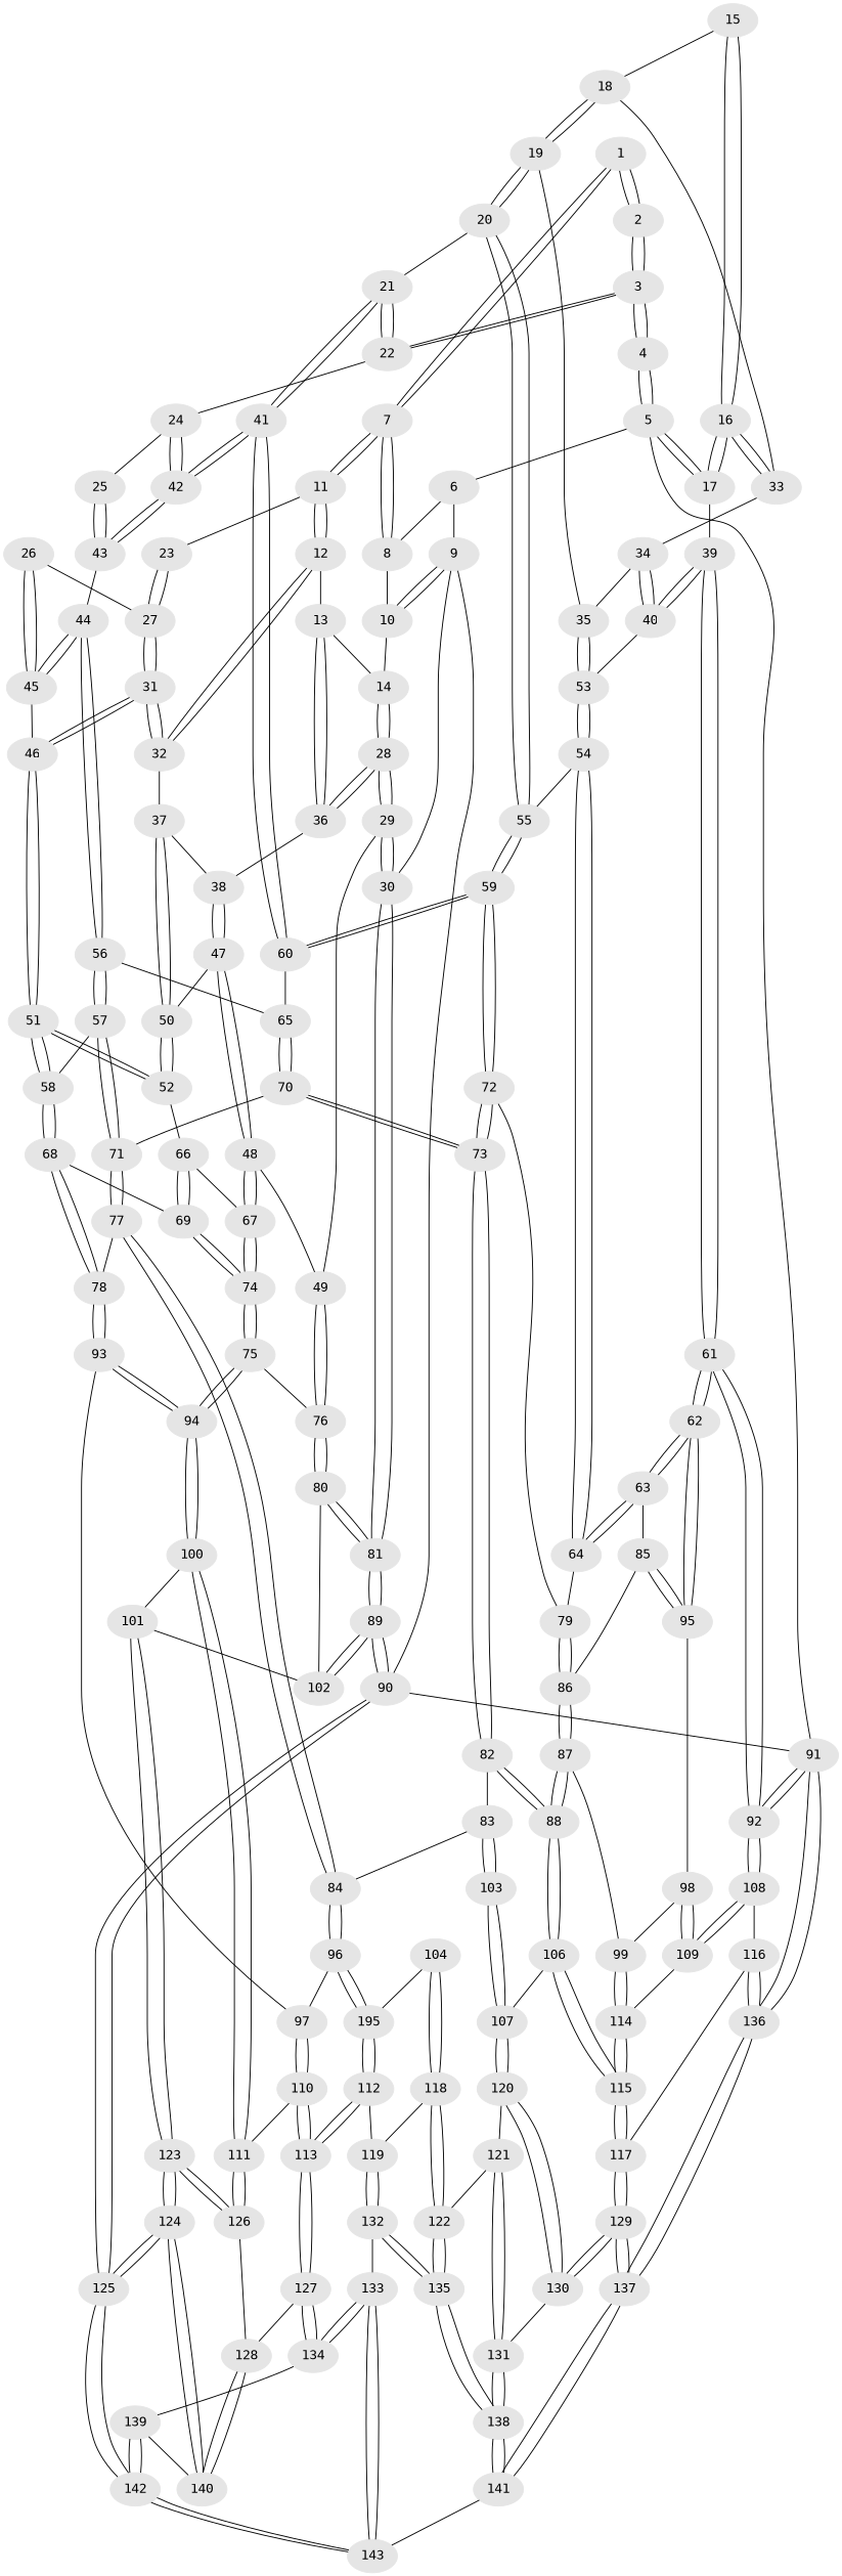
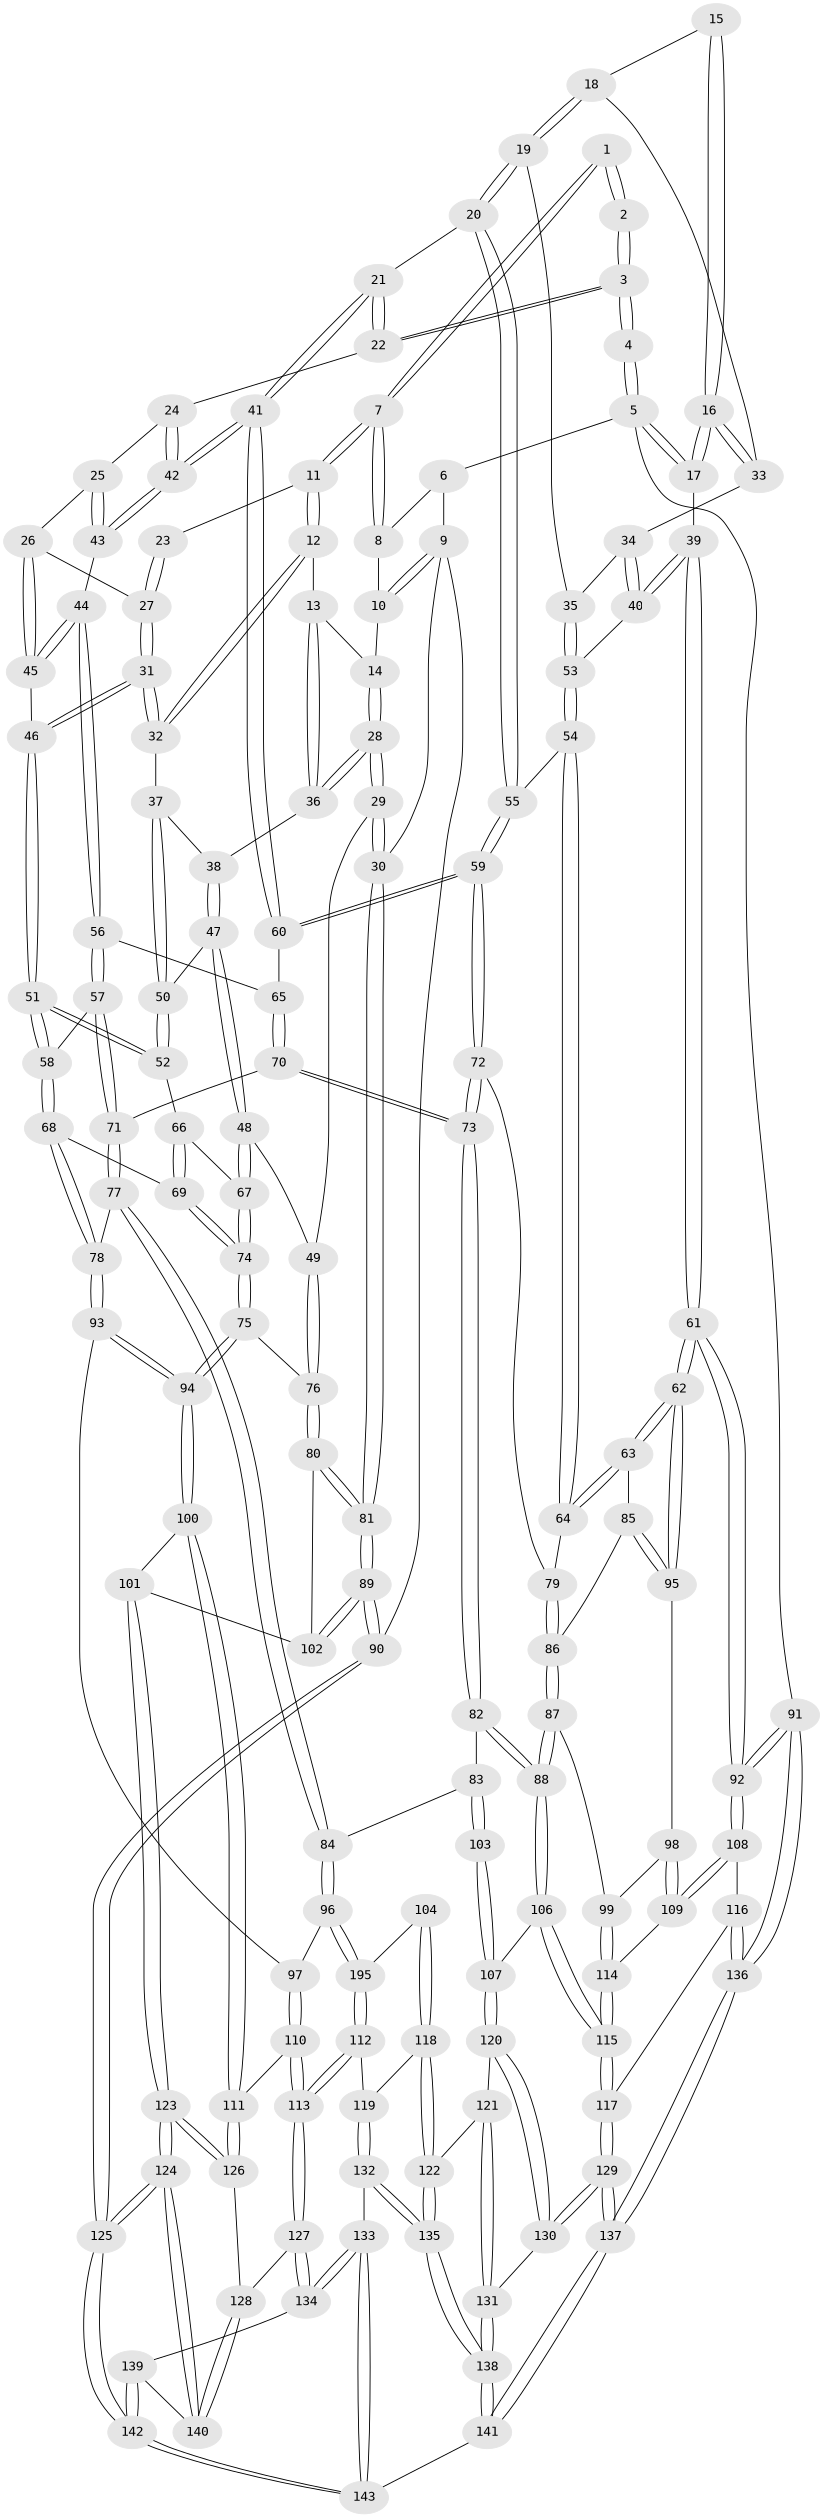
  graph {
    fontname="DejaVu Sans Mono"
    node [color=gray90 fontname="DejaVu Sans Mono" style=filled]
    edge [fontname="DejaVu Sans Mono"]
    1
    2
    7
    3
    8
    11
    4
    22
    5
    24
    6
    17
    91
    9
    39
    92
    136
    10
    30
    90
    12
    23
    14
    81
    125
    28
    13
    32
    27
    36
    37
    38
    29
    15
    16
    18
    33
    19
    34
    40
    61
    20
    35
    21
    55
    53
    41
    59
    42
    60
    25
    31
    26
    43
    45
    44
    46
    49
    76
    89
    51
    50
    54
    47
    52
    48
    62
    65
    56
    57
    58
    67
    74
    80
    66
    68
    69
    64
    79
    72
    71
    70
    77
    78
    73
    63
    95
    108
    85
    98
    86
    75
    93
    82
    84
    83
    88
    94
    100
    102
    96
    97
    87
    103
    106
    107
    n107 [label=195]
    99
    114
    115
    142
    137
    109
    116
    110
    101
    111
    112
    113
    123
    126
    124
    104
    118
    120
    119
    122
    117
    121
    130
    127
    128
    132
    134
    129
    135
    133
    131
    138
    140
    143
    139
    141
    1 -- 2
    1 -- 2
    1 -- 7
    1 -- 7
    2 -- 3
    2 -- 3
    7 -- 8
    7 -- 8
    7 -- 11
    7 -- 11
    3 -- 4
    3 -- 4
    3 -- 22
    3 -- 22
    8 -- 10
    11 -- 12
    11 -- 12
    11 -- 23
    4 -- 5
    4 -- 5
    22 -- 24
    5 -- 6
    5 -- 17
    5 -- 17
    5 -- 91
    24 -- 42
    24 -- 42
    24 -- 25
    6 -- 8
    6 -- 9
    17 -- 39
    91 -- 92
    91 -- 92
    91 -- 136
    91 -- 136
    9 -- 10
    9 -- 10
    9 -- 30
    9 -- 90
    39 -- 40
    39 -- 40
    39 -- 61
    39 -- 61
    92 -- 108
    92 -- 108
    136 -- 137
    136 -- 137
    10 -- 14
    30 -- 81
    30 -- 81
-   90 -- 91
    90 -- 125
    90 -- 125
    12 -- 13
    12 -- 32
    12 -- 32
    23 -- 27
    23 -- 27
    14 -- 28
    14 -- 28
    81 -- 89
    81 -- 89
    125 -- 142
    125 -- 142
    28 -- 36
    28 -- 36
    28 -- 29
    28 -- 29
    13 -- 14
    13 -- 36
    13 -- 36
    32 -- 37
    27 -- 31
    27 -- 31
    36 -- 38
    37 -- 38
    37 -- 50
    37 -- 50
    38 -- 47
    38 -- 47
    29 -- 30
    29 -- 30
    29 -- 49
    15 -- 16
    15 -- 16
    15 -- 18
    16 -- 17
    16 -- 17
    16 -- 33
    16 -- 33
    18 -- 33
    18 -- 19
    18 -- 19
    33 -- 34
    19 -- 20
    19 -- 20
    19 -- 35
    34 -- 40
    34 -- 40
    34 -- 35
    40 -- 53
    61 -- 92
    61 -- 92
    61 -- 62
    61 -- 62
    20 -- 21
    20 -- 55
    20 -- 55
    35 -- 53
    35 -- 53
    21 -- 22
    21 -- 22
    21 -- 41
    21 -- 41
    55 -- 59
    55 -- 59
    53 -- 54
    53 -- 54
    41 -- 42
    41 -- 42
    41 -- 60
    41 -- 60
    59 -- 60
    59 -- 60
    59 -- 72
    59 -- 72
    42 -- 43
    42 -- 43
    60 -- 65
+   25 -- 26
    25 -- 43
    25 -- 43
    31 -- 32
    31 -- 32
    31 -- 46
    31 -- 46
    26 -- 27
    26 -- 45
    26 -- 45
    43 -- 44
    45 -- 46
    44 -- 45
    44 -- 45
    44 -- 56
    44 -- 56
    46 -- 51
    46 -- 51
    49 -- 76
    49 -- 76
    76 -- 80
    76 -- 80
    89 -- 90
    89 -- 90
    89 -- 102
    89 -- 102
    51 -- 52
    51 -- 52
    51 -- 58
    51 -- 58
    50 -- 52
    50 -- 52
    54 -- 55
    54 -- 64
    54 -- 64
    47 -- 50
    47 -- 48
    47 -- 48
    52 -- 66
    48 -- 49
    48 -- 67
    48 -- 67
    62 -- 63
    62 -- 63
    62 -- 95
    62 -- 95
    65 -- 70
    65 -- 70
    56 -- 65
    56 -- 57
    56 -- 57
    57 -- 58
    57 -- 71
    57 -- 71
    58 -- 68
    58 -- 68
    67 -- 74
    67 -- 74
    74 -- 75
    74 -- 75
    80 -- 81
    80 -- 81
    80 -- 102
    66 -- 67
    66 -- 69
    66 -- 69
    68 -- 69
    68 -- 78
    68 -- 78
    69 -- 74
    69 -- 74
    64 -- 79
    79 -- 86
    79 -- 86
    72 -- 79
    72 -- 73
    72 -- 73
    71 -- 77
    71 -- 77
    70 -- 71
    70 -- 73
    70 -- 73
    77 -- 78
    77 -- 84
    77 -- 84
    78 -- 93
    78 -- 93
    73 -- 82
    73 -- 82
    63 -- 64
    63 -- 64
    63 -- 85
    95 -- 98
    108 -- 109
    108 -- 109
    108 -- 116
    85 -- 95
    85 -- 95
    85 -- 86
    98 -- 99
    98 -- 109
    98 -- 109
    86 -- 87
    86 -- 87
    75 -- 76
    75 -- 94
    75 -- 94
    93 -- 94
    93 -- 94
    93 -- 97
    82 -- 83
    82 -- 88
    82 -- 88
    84 -- 96
    84 -- 96
    83 -- 84
    83 -- 103
    83 -- 103
    88 -- 106
    88 -- 106
    94 -- 100
    94 -- 100
    100 -- 101
    100 -- 111
    100 -- 111
    96 -- 97
    96 -- n107
    96 -- n107
    97 -- 110
    97 -- 110
    87 -- 88
    87 -- 88
    87 -- 99
    103 -- 107
    103 -- 107
    106 -- 107
    106 -- 115
    106 -- 115
    107 -- 120
    107 -- 120
    n107 -- 112
    n107 -- 112
    99 -- 114
    99 -- 114
    114 -- 115
    114 -- 115
    115 -- 117
    115 -- 117
    142 -- 143
    142 -- 143
    137 -- 141
    137 -- 141
    109 -- 114
    116 -- 136
    116 -- 136
    116 -- 117
    110 -- 111
    110 -- 113
    110 -- 113
    101 -- 102
    101 -- 123
    101 -- 123
    111 -- 126
    111 -- 126
    112 -- 113
    112 -- 113
    112 -- 119
    113 -- 127
    113 -- 127
    123 -- 126
    123 -- 126
    123 -- 124
    123 -- 124
    126 -- 128
    124 -- 125
    124 -- 125
    124 -- 140
    124 -- 140
    104 -- n107
    104 -- 118
    104 -- 118
    118 -- 119
    118 -- 122
    118 -- 122
    120 -- 121
    120 -- 130
    120 -- 130
    119 -- 132
    119 -- 132
    122 -- 135
    122 -- 135
    117 -- 129
    117 -- 129
    121 -- 122
    121 -- 131
    121 -- 131
    130 -- 131
    127 -- 128
    127 -- 134
    127 -- 134
    128 -- 140
    128 -- 140
    132 -- 135
    132 -- 135
    132 -- 133
    134 -- 139
    129 -- 137
    129 -- 137
    129 -- 130
    129 -- 130
    135 -- 138
    135 -- 138
    133 -- 134
    133 -- 134
    133 -- 143
    133 -- 143
    131 -- 138
    131 -- 138
    138 -- 141
    138 -- 141
    139 -- 142
    139 -- 142
    139 -- 140
    141 -- 143
  }
